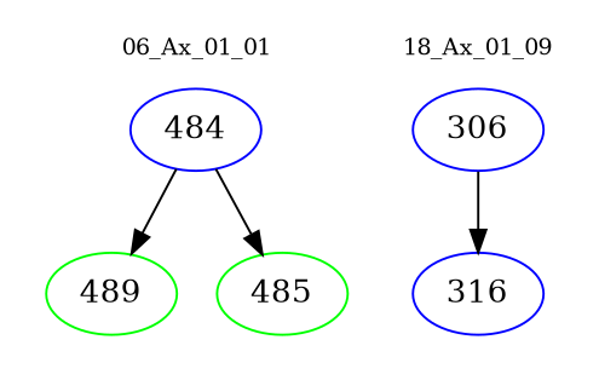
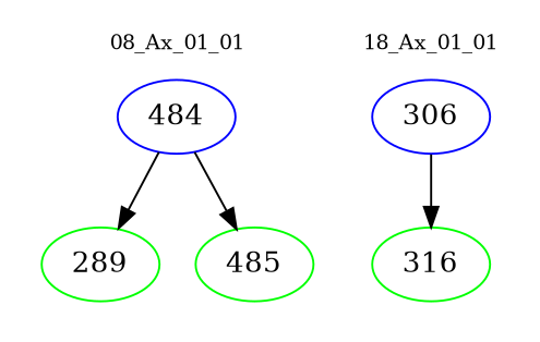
  digraph {
    fontname="DejaVu Serif"
    node [color=green fontname="DejaVu Serif"]
    edge [color=black fontname="DejaVu Serif"]
    n1 [color=blue label=484]
-   n2 [label=489]
+   n2 [label=289]
    n3 [label=485]
    n4 [color=blue label=306]
-   n5 [color=blue label=316]
+   n5 [label=316]
    subgraph cluster_1 {
      color=white
      fontsize=10
-     label="06_Ax_01_01"
+     label="08_Ax_01_01"
      n1
      n2
      n3
    }
    subgraph cluster_2 {
      color=white
      fontsize=10
-     label="18_Ax_01_09"
+     label="18_Ax_01_01"
      n4
      n5
    }
    n1 -> n2
    n1 -> n3
    n4 -> n5
  }
